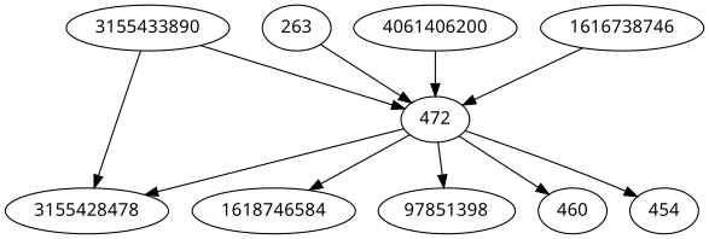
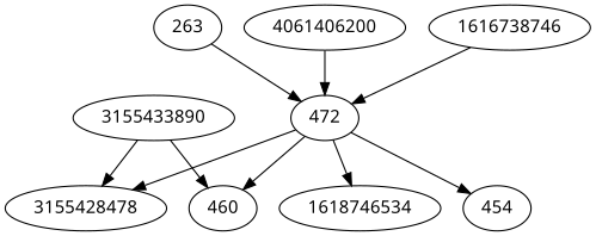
  strict digraph {
    fontname="Noto Sans"
    node [fontname="Noto Sans"]
    edge [fontname="Noto Sans"]
    3155433890
    472
    3155428478
-   1618746534 [label=1618746584]
-   97851398
+   1618746534
    460
    n7 [label=454]
    n8 [label=263]
    n9 [label=4061406200]
    n10 [label=1616738746]
-   3155433890 -> 472
+   3155433890 -> 460
    3155433890 -> 3155428478
    472 -> 3155428478
    472 -> 1618746534
-   472 -> 97851398
    472 -> 460
    472 -> n7
    n8 -> 472
    n9 -> 472
    n10 -> 472
  }
